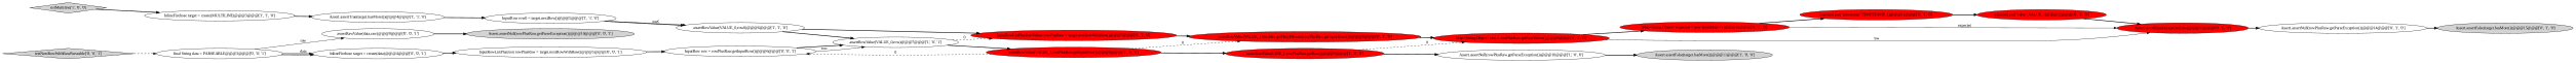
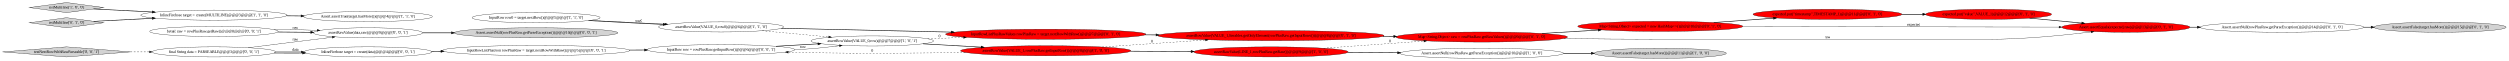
  digraph {
    fontname="Liberation Serif"
    rankdir=LR
    node [fillcolor=white fontname="Liberation Serif" shape=ellipse style=filled]
    edge [fontname="Liberation Serif" style=bold]
    n1 [label="InputRow row = rowPlusRaw.getInputRow()@@@6@@@['0', '0', '1']"]
    n2 [label="assertRowValue(VALUE_0,row)@@@7@@@['1', '0', '1']"]
    n3 [fillcolor=red label="InputRowListPlusRawValues rowPlusRaw = target.nextRowWithRaw()@@@7@@@['0', '1', '0']"]
    n4 [fillcolor=red label="assertRowValue(VALUE_1,rowPlusRaw.getInputRow())@@@8@@@['1', '0', '0']"]
    n5 [fillcolor=red label="Assert.assertEquals(expected,raw)@@@13@@@['0', '1', '0']"]
    n6 [label="Assert.assertNull(rowPlusRaw.getParseException())@@@14@@@['0', '1', '0']"]
    n7 [fillcolor=lightgray label="Assert.assertFalse(target.hasMore())@@@15@@@['0', '1', '0']"]
    n8 [fillcolor=red label="Map<String,Object> raw = rowPlusRaw.getRawValues()@@@9@@@['0', '1', '0']"]
    n9 [fillcolor=red label="Map<String,Object> expected = new HashMap<>()@@@10@@@['0', '1', '0']"]
    n10 [fillcolor=red label="expected.put(\"timestamp\",TIMESTAMP_1)@@@11@@@['0', '1', '0']"]
    n11 [fillcolor=red label="expected.put(\"value\",VALUE_1)@@@12@@@['0', '1', '0']"]
    n12 [fillcolor=lightgray label="testNextRowWithRawParseable['0', '0', '1']" shape=diamond]
    n13 [label="final String data = PARSEABLE@@@3@@@['0', '0', '1']"]
    n14 [label="assertRawValue(data,raw)@@@9@@@['0', '0', '1']"]
    n15 [label="InlineFirehose target = create(data)@@@4@@@['0', '0', '1']"]
+   n16 [label="byte(( raw = rowPlusRaw.getRaw()@@@8@@@['0', '0', '1']"]
    n17 [fillcolor=lightgray label="Assert.assertNull(rowPlusRaw.getParseException())@@@10@@@['0', '0', '1']"]
    n18 [label="assertRowValue(VALUE_0,row0)@@@6@@@['1', '1', '0']"]
    n19 [fillcolor=red label="assertRowValue(VALUE_1,Iterables.getOnlyElement(rowPlusRaw.getInputRows()))@@@8@@@['0', '1', '0']"]
    n20 [fillcolor=red label="assertRawValue(LINE_1,rowPlusRaw.getRaw())@@@9@@@['1', '0', '0']"]
    n21 [label="Assert.assertNull(rowPlusRaw.getParseException())@@@10@@@['1', '0', '0']"]
    n22 [fillcolor=lightgray label="Assert.assertFalse(target.hasMore())@@@11@@@['1', '0', '0']"]
    n23 [label="Assert.assertTrue(target.hasMore())@@@4@@@['1', '1', '0']"]
    n24 [label="InputRow row0 = target.nextRow()@@@5@@@['1', '1', '0']"]
    n25 [fillcolor=lightgray label="testMultiline['1', '0', '0']" shape=diamond]
    n26 [label="InlineFirehose target = create(MULTILINE)@@@3@@@['1', '1', '0']"]
    n27 [label="InputRowListPlusJson rowPlusRaw = target.nextRowWithRaw()@@@5@@@['0', '0', '1']"]
+   n28 [fillcolor=lightgray label="testMultiline['0', '1', '0']" shape=diamond]
    n1 -> n2 [label=row style=solid]
    n1 -> n2
    n2 -> n3 [label=0 style=dashed]
    n2 -> n4
    n3 -> n19
    n4 -> n1 [label=0 style=dashed]
    n4 -> n19 [label=0 style=dashed]
    n4 -> n20
    n5 -> n6
    n6 -> n7
    n8 -> n5 [label=raw style=solid]
    n8 -> n9
    n9 -> n5 [label=expected style=solid]
    n9 -> n10
    n10 -> n11
    n11 -> n5
    n12 -> n13 [style=dashed]
    n13 -> n14 [label=raw style=solid]
    n13 -> n15 [label=data style=solid]
    n13 -> n15
    n14 -> n17
    n15 -> n27
-   n18 -> n2
+   n16 -> n14 [label=raw style=solid]
+   n16 -> n14
+   n18 -> n2 [style=dashed]
    n18 -> n3
    n19 -> n8
    n20 -> n8 [label=0 style=dashed]
    n20 -> n21
    n21 -> n22
-   n23 -> n24
    n24 -> n18
    n24 -> n18 [label=row0 style=solid]
    n25 -> n26
    n26 -> n23
    n27 -> n1
+   n28 -> n26
  }
